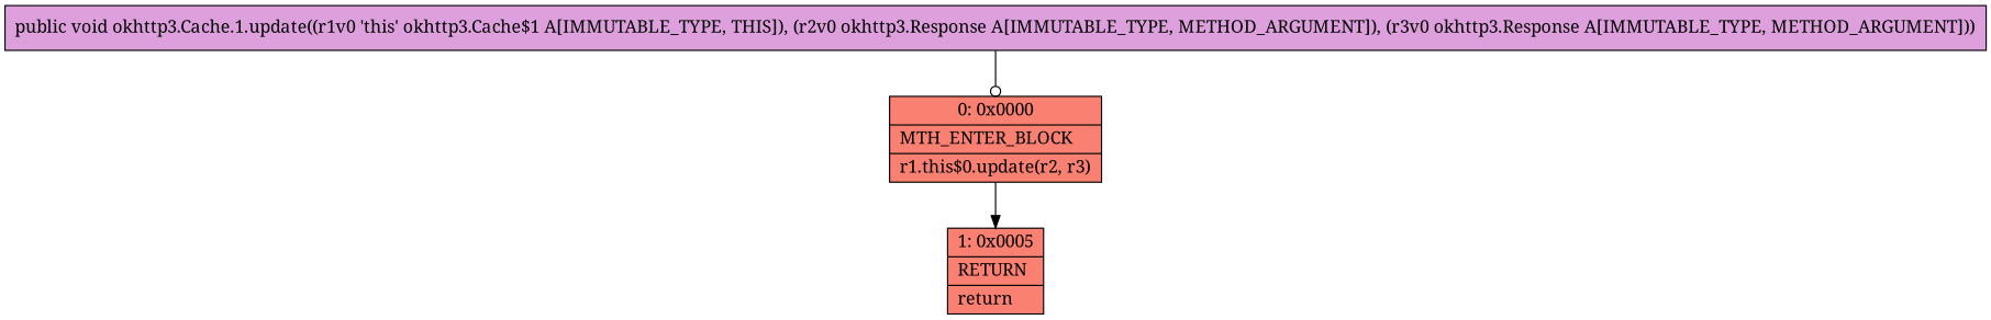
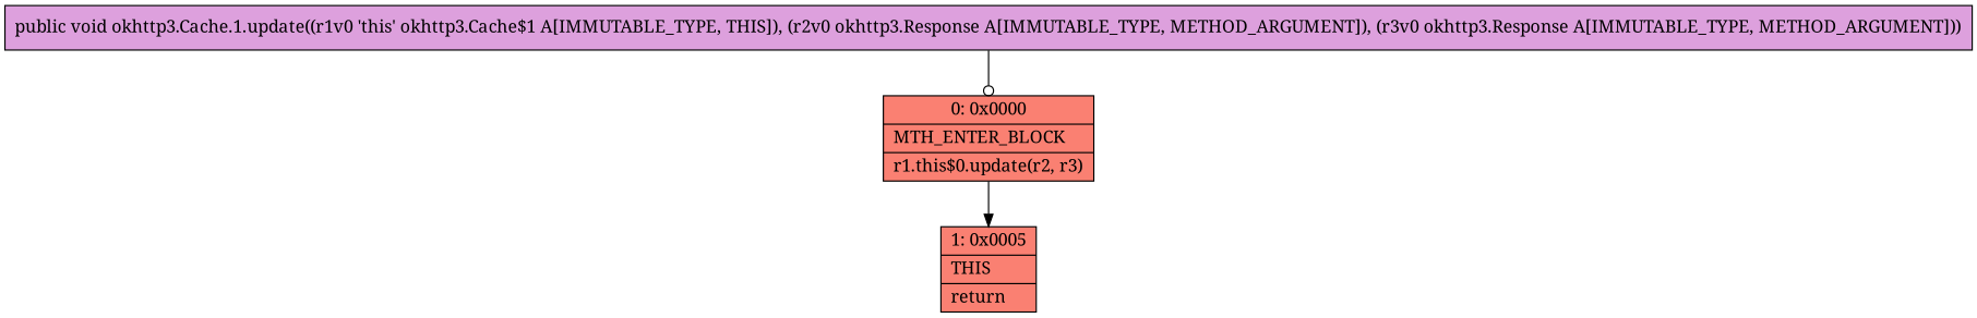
  digraph {
    fontname="Noto Serif"
    node [shape=record style=filled fillcolor=salmon fontname="Noto Serif"]
    edge [style=solid fontname="Noto Serif"]
    n1 [label="{0\:\ 0x0000|MTH_ENTER_BLOCK\l|r1.this$0.update(r2, r3)\l}"]
-   n2 [label="{1\:\ 0x0005|RETURN\l|return\l}"]
+   n2 [label="{1\:\ 0x0005|THIS\l|return\l}"]
    n3 [label="{public void okhttp3.Cache.1.update((r1v0 'this' okhttp3.Cache$1 A[IMMUTABLE_TYPE, THIS]), (r2v0 okhttp3.Response A[IMMUTABLE_TYPE, METHOD_ARGUMENT]), (r3v0 okhttp3.Response A[IMMUTABLE_TYPE, METHOD_ARGUMENT])) }" fillcolor=plum]
    n1 -> n2 [arrowhead=normal]
    n3 -> n1 [arrowhead=odot]
  }
